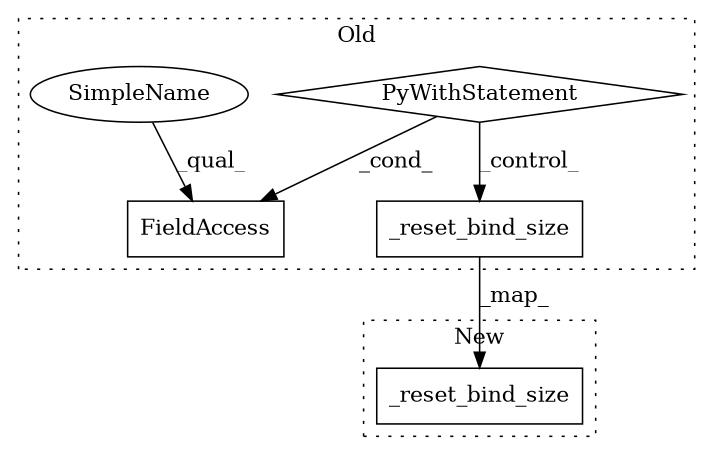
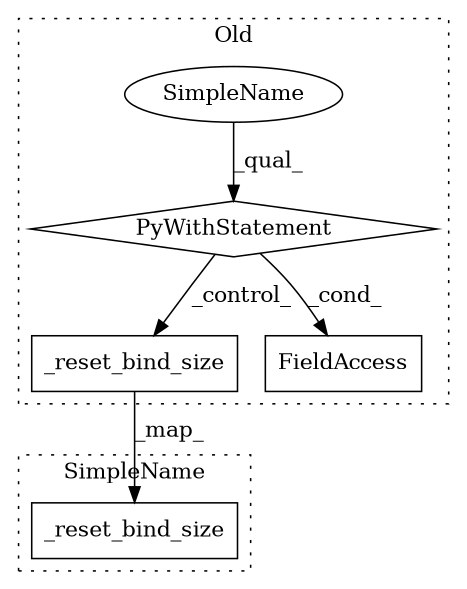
  digraph {
    node [a=32 l="17,1" s=9963 shape=box]
    n1 [label=_reset_bind_size s="9988,10015"]
    n2 [a=22 l=8 label=FieldAccess]
    n3 [a=104 l="10,2" label=PyWithStatement s="9953,9971" shape=diamond]
    n4 [a=42 l=4 label=SimpleName shape=ellipse]
    n5 [label=_reset_bind_size s="10759,10786"]
    subgraph cluster_1 {
      label=Old
      style=dotted
      n1
      n2
      n3
      n4
    }
    subgraph cluster_2 {
-     label=New
+     label=SimpleName
      style=dotted
      n5
    }
    n1 -> n5 [label=_map_]
    n3 -> n1 [label=_control_]
    n3 -> n2 [label=_cond_]
-   n4 -> n2 [label=_qual_]
+   n4 -> n3 [label=_qual_]
  }
